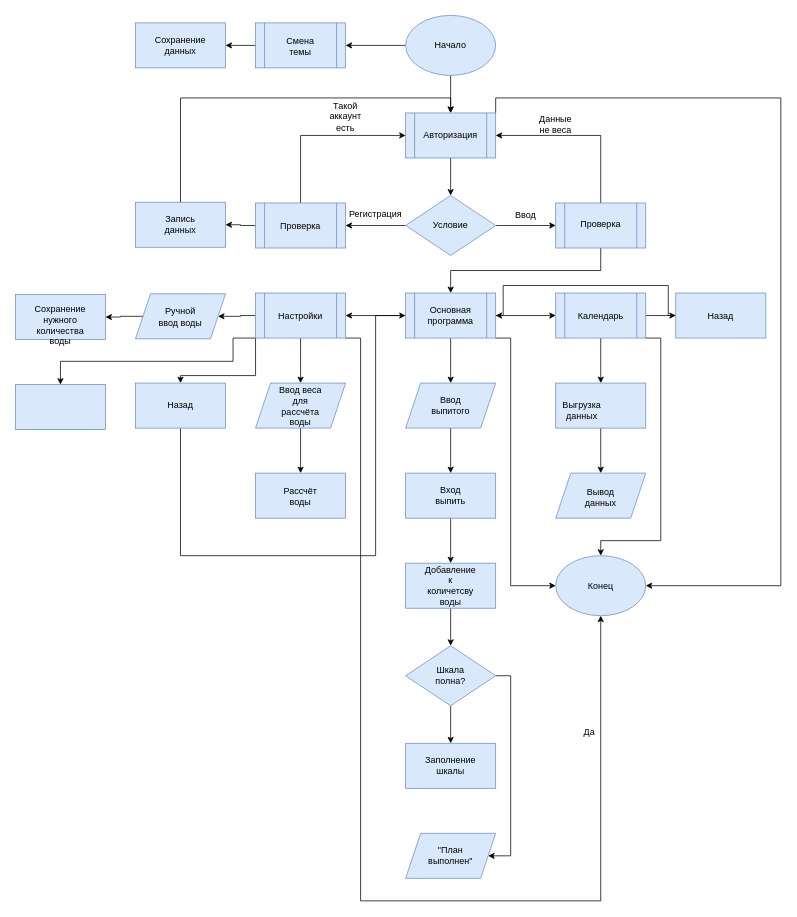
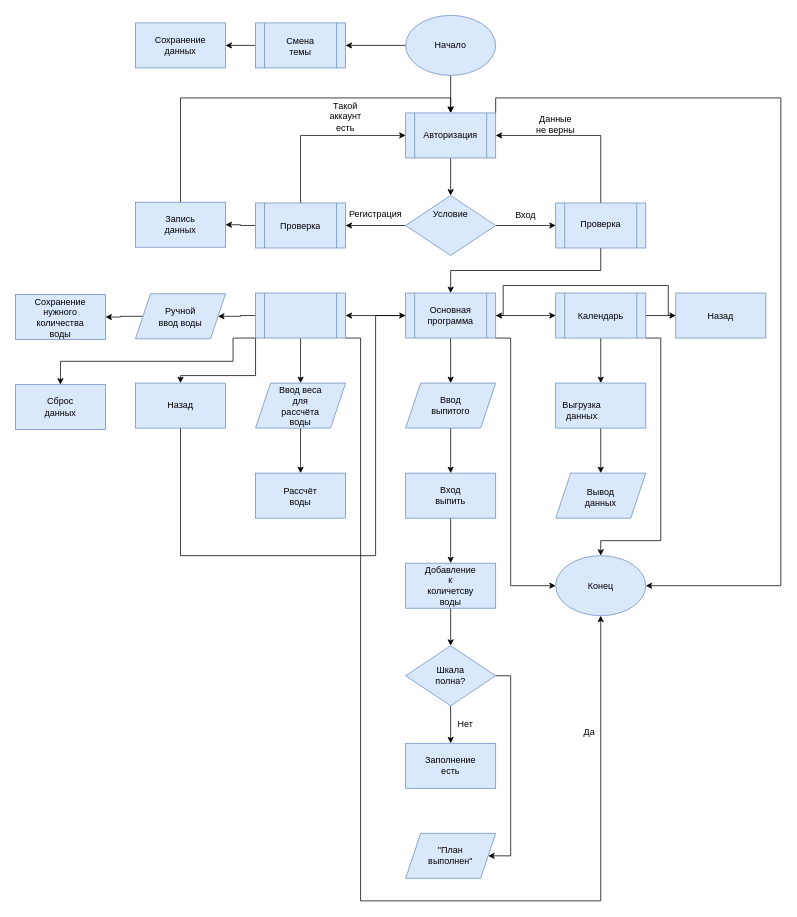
  <mxCell id="0" />
  <mxCell id="1" parent="0" />
  <mxCell id="2" style="edgeStyle=orthogonalEdgeStyle;rounded=0;orthogonalLoop=1;jettySize=auto;html=1;exitX=0;exitY=0.5;exitDx=0;exitDy=0;entryX=1;entryY=0.5;entryDx=0;entryDy=0;" edge="1" parent="1" source="4" target="29"><mxGeometry relative="1" as="geometry" /></mxCell>
  <mxCell id="3" style="edgeStyle=orthogonalEdgeStyle;rounded=0;orthogonalLoop=1;jettySize=auto;html=1;exitX=0.5;exitY=1;exitDx=0;exitDy=0;entryX=0.5;entryY=0;entryDx=0;entryDy=0;" edge="1" parent="1" source="4" target="8"><mxGeometry relative="1" as="geometry" /></mxCell>
  <mxCell id="4" value="" style="ellipse;whiteSpace=wrap;html=1;fillColor=#dae8fc;strokeColor=#6c8ebf;" vertex="1" parent="1"><mxGeometry x="540" width="120" height="80" as="geometry" y="20" /></mxCell>
  <mxCell id="5" value="Начало" style="text;html=1;align=center;verticalAlign=middle;whiteSpace=wrap;rounded=0;" vertex="1" parent="1"><mxGeometry x="570" y="45" width="60" height="30" as="geometry" /></mxCell>
  <mxCell id="6" style="edgeStyle=orthogonalEdgeStyle;rounded=0;orthogonalLoop=1;jettySize=auto;html=1;exitX=0.5;exitY=1;exitDx=0;exitDy=0;entryX=0.5;entryY=0;entryDx=0;entryDy=0;" edge="1" parent="1" source="8" target="12"><mxGeometry relative="1" as="geometry" /></mxCell>
  <mxCell id="7" style="edgeStyle=orthogonalEdgeStyle;rounded=0;orthogonalLoop=1;jettySize=auto;html=1;exitX=1;exitY=0;exitDx=0;exitDy=0;entryX=1;entryY=0.5;entryDx=0;entryDy=0;" edge="1" parent="1" source="8" target="94"><mxGeometry relative="1" as="geometry"><Array as="points"><mxPoint x="660" y="130" /><mxPoint x="1040" y="130" /><mxPoint x="1040" y="780" /></Array></mxGeometry></mxCell>
  <mxCell id="8" value="" style="shape=process;whiteSpace=wrap;html=1;backgroundOutline=1;fillColor=#dae8fc;strokeColor=#6c8ebf;" vertex="1" parent="1"><mxGeometry x="540" y="150" width="120" height="60" as="geometry" /></mxCell>
  <mxCell id="9" value="Авторизация" style="text;html=1;align=center;verticalAlign=middle;whiteSpace=wrap;rounded=0;" vertex="1" parent="1"><mxGeometry x="570" y="165" width="60" height="30" as="geometry" /></mxCell>
  <mxCell id="10" style="edgeStyle=orthogonalEdgeStyle;rounded=0;orthogonalLoop=1;jettySize=auto;html=1;exitX=0;exitY=0.5;exitDx=0;exitDy=0;entryX=1;entryY=0.5;entryDx=0;entryDy=0;" edge="1" parent="1" source="12" target="16"><mxGeometry relative="1" as="geometry" /></mxCell>
  <mxCell id="11" style="edgeStyle=orthogonalEdgeStyle;rounded=0;orthogonalLoop=1;jettySize=auto;html=1;exitX=1;exitY=0.5;exitDx=0;exitDy=0;entryX=0;entryY=0.5;entryDx=0;entryDy=0;" edge="1" parent="1" source="12" target="20"><mxGeometry relative="1" as="geometry" /></mxCell>
  <mxCell id="12" value="" style="rhombus;whiteSpace=wrap;html=1;fillColor=#dae8fc;strokeColor=#6c8ebf;" vertex="1" parent="1"><mxGeometry x="540" y="260" width="120" height="80" as="geometry" /></mxCell>
- <mxCell id="13" value="Условие" style="text;html=1;align=center;verticalAlign=middle;whiteSpace=wrap;rounded=0;" vertex="1" parent="1"><mxGeometry x="570" y="285" width="60" height="30" as="geometry" /></mxCell>
+ <mxCell id="13" value="Условие" style="text;html=1;align=center;verticalAlign=middle;whiteSpace=wrap;rounded=0;" vertex="1" parent="1"><mxGeometry x="570" y="270" width="60" height="30" as="geometry" /></mxCell>
  <mxCell id="14" style="edgeStyle=orthogonalEdgeStyle;rounded=0;orthogonalLoop=1;jettySize=auto;html=1;exitX=0.5;exitY=0;exitDx=0;exitDy=0;entryX=0;entryY=0.5;entryDx=0;entryDy=0;" edge="1" parent="1" source="16" target="8"><mxGeometry relative="1" as="geometry" /></mxCell>
  <mxCell id="15" style="edgeStyle=orthogonalEdgeStyle;rounded=0;orthogonalLoop=1;jettySize=auto;html=1;exitX=0;exitY=0.5;exitDx=0;exitDy=0;entryX=1;entryY=0.5;entryDx=0;entryDy=0;" edge="1" parent="1" source="16" target="25"><mxGeometry relative="1" as="geometry" /></mxCell>
  <mxCell id="16" value="" style="shape=process;whiteSpace=wrap;html=1;backgroundOutline=1;fillColor=#dae8fc;strokeColor=#6c8ebf;" vertex="1" parent="1"><mxGeometry x="340" y="270" width="120" height="60" as="geometry" /></mxCell>
  <mxCell id="17" value="Проверка" style="text;html=1;align=center;verticalAlign=middle;whiteSpace=wrap;rounded=0;" vertex="1" parent="1"><mxGeometry x="370" y="286" width="60" height="30" as="geometry" /></mxCell>
  <mxCell id="18" style="edgeStyle=orthogonalEdgeStyle;rounded=0;orthogonalLoop=1;jettySize=auto;html=1;exitX=0.5;exitY=0;exitDx=0;exitDy=0;entryX=1;entryY=0.5;entryDx=0;entryDy=0;" edge="1" parent="1" source="20" target="8"><mxGeometry relative="1" as="geometry" /></mxCell>
  <mxCell id="19" style="edgeStyle=orthogonalEdgeStyle;rounded=0;orthogonalLoop=1;jettySize=auto;html=1;exitX=0.5;exitY=1;exitDx=0;exitDy=0;entryX=0.5;entryY=0;entryDx=0;entryDy=0;" edge="1" parent="1" source="20" target="36"><mxGeometry relative="1" as="geometry" /></mxCell>
  <mxCell id="20" value="" style="shape=process;whiteSpace=wrap;html=1;backgroundOutline=1;fillColor=#dae8fc;strokeColor=#6c8ebf;" vertex="1" parent="1"><mxGeometry x="740" y="270" width="120" height="60" as="geometry" /></mxCell>
  <mxCell id="21" value="Проверка" style="text;html=1;align=center;verticalAlign=middle;whiteSpace=wrap;rounded=0;" vertex="1" parent="1"><mxGeometry x="770" y="284" width="60" height="30" as="geometry" /></mxCell>
  <mxCell id="22" value="Регистрация" style="text;html=1;align=center;verticalAlign=middle;whiteSpace=wrap;rounded=0;" vertex="1" parent="1"><mxGeometry x="470" y="270" width="60" height="30" as="geometry" /></mxCell>
- <mxCell id="23" value="Ввод" style="text;html=1;align=center;verticalAlign=middle;whiteSpace=wrap;rounded=0;" vertex="1" parent="1"><mxGeometry x="670" y="271" width="60" height="30" as="geometry" /></mxCell>
+ <mxCell id="23" value="Вход" style="text;html=1;align=center;verticalAlign=middle;whiteSpace=wrap;rounded=0;" vertex="1" parent="1"><mxGeometry x="670" y="271" width="60" height="30" as="geometry" /></mxCell>
  <mxCell id="24" style="edgeStyle=orthogonalEdgeStyle;rounded=0;orthogonalLoop=1;jettySize=auto;html=1;exitX=0.5;exitY=0;exitDx=0;exitDy=0;entryX=0.5;entryY=0;entryDx=0;entryDy=0;" edge="1" parent="1" source="25" target="8"><mxGeometry relative="1" as="geometry" /></mxCell>
  <mxCell id="25" value="" style="rounded=0;whiteSpace=wrap;html=1;fillColor=#dae8fc;strokeColor=#6c8ebf;" vertex="1" parent="1"><mxGeometry y="269" width="120" height="60" as="geometry" x="180" /></mxCell>
  <mxCell id="26" value="Запись данных" style="text;html=1;align=center;verticalAlign=middle;whiteSpace=wrap;rounded=0;" vertex="1" parent="1"><mxGeometry x="210" y="284" width="60" height="30" as="geometry" /></mxCell>
  <mxCell id="27" value="Такой аккаунт есть" style="text;html=1;align=center;verticalAlign=middle;whiteSpace=wrap;rounded=0;" vertex="1" parent="1"><mxGeometry x="430" y="140" width="60" height="30" as="geometry" /></mxCell>
  <mxCell id="28" style="edgeStyle=orthogonalEdgeStyle;rounded=0;orthogonalLoop=1;jettySize=auto;html=1;exitX=0;exitY=0.5;exitDx=0;exitDy=0;entryX=1;entryY=0.5;entryDx=0;entryDy=0;" edge="1" parent="1" source="29" target="84"><mxGeometry relative="1" as="geometry" /></mxCell>
  <mxCell id="29" value="" style="shape=process;whiteSpace=wrap;html=1;backgroundOutline=1;fillColor=#dae8fc;strokeColor=#6c8ebf;" vertex="1" parent="1"><mxGeometry x="340" y="30" width="120" height="60" as="geometry" /></mxCell>
  <mxCell id="30" value="Смена темы" style="text;html=1;align=center;verticalAlign=middle;whiteSpace=wrap;rounded=0;" vertex="1" parent="1"><mxGeometry x="370" y="46" width="60" height="30" as="geometry" /></mxCell>
- <mxCell id="31" value="Данные не веса" style="text;html=1;align=center;verticalAlign=middle;whiteSpace=wrap;rounded=0;" vertex="1" parent="1"><mxGeometry x="710" y="150" width="60" height="30" as="geometry" /></mxCell>
+ <mxCell id="31" value="Данные не верны" style="text;html=1;align=center;verticalAlign=middle;whiteSpace=wrap;rounded=0;" vertex="1" parent="1"><mxGeometry x="710" y="150" width="60" height="30" as="geometry" /></mxCell>
  <mxCell id="32" style="edgeStyle=orthogonalEdgeStyle;rounded=0;orthogonalLoop=1;jettySize=auto;html=1;exitX=1;exitY=0.5;exitDx=0;exitDy=0;entryX=0;entryY=0.5;entryDx=0;entryDy=0;" edge="1" parent="1" source="36" target="65"><mxGeometry relative="1" as="geometry" /></mxCell>
  <mxCell id="33" style="edgeStyle=orthogonalEdgeStyle;rounded=0;orthogonalLoop=1;jettySize=auto;html=1;exitX=0.5;exitY=1;exitDx=0;exitDy=0;entryX=0.5;entryY=0;entryDx=0;entryDy=0;" edge="1" parent="1" source="36" target="51"><mxGeometry relative="1" as="geometry" /></mxCell>
  <mxCell id="34" style="edgeStyle=orthogonalEdgeStyle;rounded=0;orthogonalLoop=1;jettySize=auto;html=1;exitX=0;exitY=0.5;exitDx=0;exitDy=0;entryX=1;entryY=0.5;entryDx=0;entryDy=0;" edge="1" parent="1" source="36" target="60"><mxGeometry relative="1" as="geometry" /></mxCell>
  <mxCell id="35" style="edgeStyle=orthogonalEdgeStyle;rounded=0;orthogonalLoop=1;jettySize=auto;html=1;exitX=1;exitY=1;exitDx=0;exitDy=0;entryX=0;entryY=0.5;entryDx=0;entryDy=0;" edge="1" parent="1" source="36" target="94"><mxGeometry relative="1" as="geometry"><Array as="points"><mxPoint x="680" y="450" /><mxPoint x="680" y="780" /></Array></mxGeometry></mxCell>
  <mxCell id="36" value="" style="shape=process;whiteSpace=wrap;html=1;backgroundOutline=1;fillColor=#dae8fc;strokeColor=#6c8ebf;" vertex="1" parent="1"><mxGeometry x="540" y="390" width="120" height="60" as="geometry" /></mxCell>
  <mxCell id="37" value="Основная программа" style="text;html=1;align=center;verticalAlign=middle;whiteSpace=wrap;rounded=0;" vertex="1" parent="1"><mxGeometry x="570" y="405" width="60" height="30" as="geometry" /></mxCell>
  <mxCell id="38" style="edgeStyle=orthogonalEdgeStyle;rounded=0;orthogonalLoop=1;jettySize=auto;html=1;exitX=0.5;exitY=1;exitDx=0;exitDy=0;entryX=0.5;entryY=0;entryDx=0;entryDy=0;" edge="1" parent="1" source="39" target="48"><mxGeometry relative="1" as="geometry" /></mxCell>
  <mxCell id="39" value="" style="rounded=0;whiteSpace=wrap;html=1;fillColor=#dae8fc;strokeColor=#6c8ebf;" vertex="1" parent="1"><mxGeometry x="540" y="630" width="120" height="60" as="geometry" /></mxCell>
  <mxCell id="40" value="Вход выпить" style="text;html=1;align=center;verticalAlign=middle;whiteSpace=wrap;rounded=0;" vertex="1" parent="1"><mxGeometry x="570" y="645" width="60" height="30" as="geometry" /></mxCell>
  <mxCell id="41" value="" style="rounded=0;whiteSpace=wrap;html=1;fillColor=#dae8fc;strokeColor=#6c8ebf;" vertex="1" parent="1"><mxGeometry x="540" y="990" width="120" height="60" as="geometry" /></mxCell>
- <mxCell id="42" value="Заполнение шкалы" style="text;html=1;align=center;verticalAlign=middle;whiteSpace=wrap;rounded=0;" vertex="1" parent="1"><mxGeometry x="570" y="1005" width="60" height="30" as="geometry" /></mxCell>
+ <mxCell id="42" value="Заполнение есть" style="text;html=1;align=center;verticalAlign=middle;whiteSpace=wrap;rounded=0;" vertex="1" parent="1"><mxGeometry x="570" y="1005" width="60" height="30" as="geometry" /></mxCell>
  <mxCell id="43" style="edgeStyle=orthogonalEdgeStyle;rounded=0;orthogonalLoop=1;jettySize=auto;html=1;exitX=0.5;exitY=1;exitDx=0;exitDy=0;entryX=0.5;entryY=0;entryDx=0;entryDy=0;" edge="1" parent="1" source="45" target="41"><mxGeometry relative="1" as="geometry" /></mxCell>
  <mxCell id="44" style="edgeStyle=orthogonalEdgeStyle;rounded=0;orthogonalLoop=1;jettySize=auto;html=1;exitX=1;exitY=0.5;exitDx=0;exitDy=0;entryX=1;entryY=0.5;entryDx=0;entryDy=0;" edge="1" parent="1" source="45" target="53"><mxGeometry relative="1" as="geometry"><Array as="points"><mxPoint x="680" y="900" /><mxPoint x="680" y="1140" /></Array></mxGeometry></mxCell>
  <mxCell id="45" value="" style="rhombus;whiteSpace=wrap;html=1;fillColor=#dae8fc;strokeColor=#6c8ebf;" vertex="1" parent="1"><mxGeometry x="540" y="860" width="120" height="80" as="geometry" /></mxCell>
  <mxCell id="46" value="Шкала полна?" style="text;html=1;align=center;verticalAlign=middle;whiteSpace=wrap;rounded=0;" vertex="1" parent="1"><mxGeometry x="570" y="885" width="60" height="30" as="geometry" /></mxCell>
  <mxCell id="47" style="edgeStyle=orthogonalEdgeStyle;rounded=0;orthogonalLoop=1;jettySize=auto;html=1;exitX=0.5;exitY=1;exitDx=0;exitDy=0;entryX=0.5;entryY=0;entryDx=0;entryDy=0;" edge="1" parent="1" source="48" target="45"><mxGeometry relative="1" as="geometry" /></mxCell>
  <mxCell id="48" value="" style="rounded=0;whiteSpace=wrap;html=1;fillColor=#dae8fc;strokeColor=#6c8ebf;" vertex="1" parent="1"><mxGeometry x="540" y="750" width="120" height="60" as="geometry" /></mxCell>
  <mxCell id="49" value="Добавление к количетсву воды" style="text;html=1;align=center;verticalAlign=middle;whiteSpace=wrap;rounded=0;" vertex="1" parent="1"><mxGeometry x="570" y="765" width="60" height="30" as="geometry" /></mxCell>
  <mxCell id="50" style="edgeStyle=orthogonalEdgeStyle;rounded=0;orthogonalLoop=1;jettySize=auto;html=1;exitX=0.5;exitY=1;exitDx=0;exitDy=0;entryX=0.5;entryY=0;entryDx=0;entryDy=0;" edge="1" parent="1" source="51" target="39"><mxGeometry relative="1" as="geometry" /></mxCell>
  <mxCell id="51" value="" style="shape=parallelogram;perimeter=parallelogramPerimeter;whiteSpace=wrap;html=1;fixedSize=1;fillColor=#dae8fc;strokeColor=#6c8ebf;" vertex="1" parent="1"><mxGeometry x="540" y="510" width="120" height="60" as="geometry" /></mxCell>
  <mxCell id="52" value="Ввод выпитого" style="text;html=1;align=center;verticalAlign=middle;whiteSpace=wrap;rounded=0;" vertex="1" parent="1"><mxGeometry x="570" y="525" width="60" height="30" as="geometry" /></mxCell>
  <mxCell id="53" value="" style="shape=parallelogram;perimeter=parallelogramPerimeter;whiteSpace=wrap;html=1;fixedSize=1;fillColor=#dae8fc;strokeColor=#6c8ebf;" vertex="1" parent="1"><mxGeometry x="540" y="1110" width="120" height="60" as="geometry" /></mxCell>
  <mxCell id="54" value="&quot;План выполнен&quot;" style="text;html=1;align=center;verticalAlign=middle;whiteSpace=wrap;rounded=0;" vertex="1" parent="1"><mxGeometry x="570" y="1125" width="60" height="30" as="geometry" /></mxCell>
  <mxCell id="55" style="edgeStyle=orthogonalEdgeStyle;rounded=0;orthogonalLoop=1;jettySize=auto;html=1;exitX=0;exitY=0.5;exitDx=0;exitDy=0;entryX=1;entryY=0.5;entryDx=0;entryDy=0;" edge="1" parent="1" source="60" target="73"><mxGeometry relative="1" as="geometry" /></mxCell>
  <mxCell id="56" style="edgeStyle=orthogonalEdgeStyle;rounded=0;orthogonalLoop=1;jettySize=auto;html=1;exitX=0;exitY=1;exitDx=0;exitDy=0;entryX=0.5;entryY=0;entryDx=0;entryDy=0;" edge="1" parent="1" source="60" target="77"><mxGeometry relative="1" as="geometry"><Array as="points"><mxPoint x="310" y="450" /><mxPoint x="310" y="481" /><mxPoint x="80" y="481" /></Array></mxGeometry></mxCell>
  <mxCell id="57" style="edgeStyle=orthogonalEdgeStyle;rounded=0;orthogonalLoop=1;jettySize=auto;html=1;exitX=0.5;exitY=1;exitDx=0;exitDy=0;entryX=0.5;entryY=0;entryDx=0;entryDy=0;" edge="1" parent="1" source="60" target="68"><mxGeometry relative="1" as="geometry" /></mxCell>
  <mxCell id="58" style="edgeStyle=orthogonalEdgeStyle;rounded=0;orthogonalLoop=1;jettySize=auto;html=1;exitX=0;exitY=1;exitDx=0;exitDy=0;entryX=0.5;entryY=0;entryDx=0;entryDy=0;" edge="1" parent="1" source="60" target="92"><mxGeometry relative="1" as="geometry"><Array as="points"><mxPoint x="340" y="500" /><mxPoint x="240" y="500" /></Array></mxGeometry></mxCell>
  <mxCell id="59" style="edgeStyle=orthogonalEdgeStyle;rounded=0;orthogonalLoop=1;jettySize=auto;html=1;exitX=1;exitY=1;exitDx=0;exitDy=0;entryX=0.5;entryY=1;entryDx=0;entryDy=0;" edge="1" parent="1" source="60" target="94"><mxGeometry relative="1" as="geometry"><Array as="points"><mxPoint x="480" y="450" /><mxPoint x="480" y="1200" /><mxPoint x="800" y="1200" /></Array></mxGeometry></mxCell>
  <mxCell id="60" value="" style="shape=process;whiteSpace=wrap;html=1;backgroundOutline=1;fillColor=#dae8fc;strokeColor=#6c8ebf;" vertex="1" parent="1"><mxGeometry x="340" y="390" width="120" height="60" as="geometry" /></mxCell>
- <mxCell id="61" value="Настройки" style="text;html=1;align=center;verticalAlign=middle;whiteSpace=wrap;rounded=0;" vertex="1" parent="1"><mxGeometry x="370" y="406" width="60" height="30" as="geometry" /></mxCell>
  <mxCell id="62" style="edgeStyle=orthogonalEdgeStyle;rounded=0;orthogonalLoop=1;jettySize=auto;html=1;exitX=0.5;exitY=1;exitDx=0;exitDy=0;entryX=0.5;entryY=0;entryDx=0;entryDy=0;" edge="1" parent="1" source="65" target="80"><mxGeometry relative="1" as="geometry" /></mxCell>
  <mxCell id="63" style="edgeStyle=orthogonalEdgeStyle;rounded=0;orthogonalLoop=1;jettySize=auto;html=1;exitX=1;exitY=0.5;exitDx=0;exitDy=0;entryX=0;entryY=0.5;entryDx=0;entryDy=0;" edge="1" parent="1" source="65" target="87"><mxGeometry relative="1" as="geometry" /></mxCell>
  <mxCell id="64" style="edgeStyle=orthogonalEdgeStyle;rounded=0;orthogonalLoop=1;jettySize=auto;html=1;exitX=1;exitY=1;exitDx=0;exitDy=0;entryX=0.5;entryY=0;entryDx=0;entryDy=0;" edge="1" parent="1" source="65" target="94"><mxGeometry relative="1" as="geometry"><Array as="points"><mxPoint x="880" y="450" /><mxPoint x="880" y="720" /><mxPoint x="800" y="720" /></Array></mxGeometry></mxCell>
  <mxCell id="65" value="" style="shape=process;whiteSpace=wrap;html=1;backgroundOutline=1;fillColor=#dae8fc;strokeColor=#6c8ebf;" vertex="1" parent="1"><mxGeometry x="740" y="390" width="120" height="60" as="geometry" /></mxCell>
  <mxCell id="66" value="Календарь" style="text;html=1;align=center;verticalAlign=middle;whiteSpace=wrap;rounded=0;" vertex="1" parent="1"><mxGeometry x="770" y="406" width="60" height="30" as="geometry" /></mxCell>
  <mxCell id="67" style="edgeStyle=orthogonalEdgeStyle;rounded=0;orthogonalLoop=1;jettySize=auto;html=1;exitX=0.5;exitY=1;exitDx=0;exitDy=0;entryX=0.5;entryY=0;entryDx=0;entryDy=0;" edge="1" parent="1" source="68" target="70"><mxGeometry relative="1" as="geometry" /></mxCell>
  <mxCell id="68" value="" style="shape=parallelogram;perimeter=parallelogramPerimeter;whiteSpace=wrap;html=1;fixedSize=1;fillColor=#dae8fc;strokeColor=#6c8ebf;" vertex="1" parent="1"><mxGeometry x="340" y="510" width="120" height="60" as="geometry" /></mxCell>
  <mxCell id="69" value="Ввод веса для рассчёта воды" style="text;html=1;align=center;verticalAlign=middle;whiteSpace=wrap;rounded=0;" vertex="1" parent="1"><mxGeometry x="370" y="526" width="60" height="30" as="geometry" /></mxCell>
  <mxCell id="70" value="" style="rounded=0;whiteSpace=wrap;html=1;fillColor=#dae8fc;strokeColor=#6c8ebf;" vertex="1" parent="1"><mxGeometry x="340" y="630" width="120" height="60" as="geometry" /></mxCell>
  <mxCell id="71" value="Рассчёт воды" style="text;html=1;align=center;verticalAlign=middle;whiteSpace=wrap;rounded=0;" vertex="1" parent="1"><mxGeometry x="370" y="646" width="60" height="30" as="geometry" /></mxCell>
  <mxCell id="72" style="edgeStyle=orthogonalEdgeStyle;rounded=0;orthogonalLoop=1;jettySize=auto;html=1;exitX=0;exitY=0.5;exitDx=0;exitDy=0;entryX=1;entryY=0.5;entryDx=0;entryDy=0;" edge="1" parent="1" source="73" target="75"><mxGeometry relative="1" as="geometry" /></mxCell>
  <mxCell id="73" value="" style="shape=parallelogram;perimeter=parallelogramPerimeter;whiteSpace=wrap;html=1;fixedSize=1;fillColor=#dae8fc;strokeColor=#6c8ebf;" vertex="1" parent="1"><mxGeometry y="391" width="120" height="60" as="geometry" x="180" /></mxCell>
  <mxCell id="74" value="Ручной ввод воды" style="text;html=1;align=center;verticalAlign=middle;whiteSpace=wrap;rounded=0;" vertex="1" parent="1"><mxGeometry x="210" y="407" width="60" height="30" as="geometry" /></mxCell>
  <mxCell id="75" value="" style="rounded=0;whiteSpace=wrap;html=1;fillColor=#dae8fc;strokeColor=#6c8ebf;" vertex="1" parent="1"><mxGeometry x="20" y="392" width="120" height="60" as="geometry" /></mxCell>
- <mxCell id="76" value="Сохранение нужного количества воды" style="text;html=1;align=center;verticalAlign=middle;whiteSpace=wrap;rounded=0;" vertex="1" parent="1"><mxGeometry x="50" y="418" width="60" height="30" as="geometry" /></mxCell>
+ <mxCell id="76" value="Сохранение нужного количества воды" style="text;html=1;align=center;verticalAlign=middle;whiteSpace=wrap;rounded=0;" vertex="1" parent="1"><mxGeometry x="50" y="408" width="60" height="30" as="geometry" /></mxCell>
  <mxCell id="77" value="" style="rounded=0;whiteSpace=wrap;html=1;fillColor=#dae8fc;strokeColor=#6c8ebf;" vertex="1" parent="1"><mxGeometry x="20" y="512" width="120" height="60" as="geometry" /></mxCell>
+ <mxCell id="78" value="Сброс данных" style="text;html=1;align=center;verticalAlign=middle;whiteSpace=wrap;rounded=0;" vertex="1" parent="1"><mxGeometry x="50" y="527" width="60" height="30" as="geometry" /></mxCell>
  <mxCell id="79" style="edgeStyle=orthogonalEdgeStyle;rounded=0;orthogonalLoop=1;jettySize=auto;html=1;exitX=0.5;exitY=1;exitDx=0;exitDy=0;entryX=0.5;entryY=0;entryDx=0;entryDy=0;" edge="1" parent="1" source="80" target="82"><mxGeometry relative="1" as="geometry" /></mxCell>
  <mxCell id="80" value="" style="rounded=0;whiteSpace=wrap;html=1;fillColor=#dae8fc;strokeColor=#6c8ebf;" vertex="1" parent="1"><mxGeometry x="740" y="510" width="120" height="60" as="geometry" /></mxCell>
  <mxCell id="81" value="Выгрузка данных" style="text;html=1;align=center;verticalAlign=middle;whiteSpace=wrap;rounded=0;" vertex="1" parent="1"><mxGeometry x="745" y="532" width="60" height="30" as="geometry" /></mxCell>
  <mxCell id="82" value="" style="shape=parallelogram;perimeter=parallelogramPerimeter;whiteSpace=wrap;html=1;fixedSize=1;fillColor=#dae8fc;strokeColor=#6c8ebf;" vertex="1" parent="1"><mxGeometry x="740" y="630" width="120" height="60" as="geometry" /></mxCell>
  <mxCell id="83" value="Вывод данных" style="text;html=1;align=center;verticalAlign=middle;whiteSpace=wrap;rounded=0;" vertex="1" parent="1"><mxGeometry x="770" y="647" width="60" height="30" as="geometry" /></mxCell>
  <mxCell id="84" value="" style="rounded=0;whiteSpace=wrap;html=1;fillColor=#dae8fc;strokeColor=#6c8ebf;" vertex="1" parent="1"><mxGeometry y="30" width="120" height="60" as="geometry" x="180" /></mxCell>
  <mxCell id="85" value="Сохранение данных" style="text;html=1;align=center;verticalAlign=middle;whiteSpace=wrap;rounded=0;" vertex="1" parent="1"><mxGeometry x="210" y="45" width="60" height="30" as="geometry" /></mxCell>
  <mxCell id="86" style="edgeStyle=orthogonalEdgeStyle;rounded=0;orthogonalLoop=1;jettySize=auto;html=1;exitX=0;exitY=0.5;exitDx=0;exitDy=0;entryX=1;entryY=0.5;entryDx=0;entryDy=0;" edge="1" parent="1" source="87" target="36"><mxGeometry relative="1" as="geometry"><Array as="points"><mxPoint x="890" y="420" /><mxPoint x="890" y="380" /><mxPoint x="670" y="380" /><mxPoint x="670" y="420" /></Array></mxGeometry></mxCell>
  <mxCell id="87" value="" style="rounded=0;whiteSpace=wrap;html=1;fillColor=#dae8fc;strokeColor=#6c8ebf;" vertex="1" parent="1"><mxGeometry x="900" y="390" width="120" height="60" as="geometry" /></mxCell>
  <mxCell id="88" value="Назад" style="text;html=1;align=center;verticalAlign=middle;whiteSpace=wrap;rounded=0;" vertex="1" parent="1"><mxGeometry x="930" y="406" width="60" height="30" as="geometry" /></mxCell>
  <mxCell id="89" value="Да" style="text;html=1;align=center;verticalAlign=middle;whiteSpace=wrap;rounded=0;" vertex="1" parent="1"><mxGeometry x="755" y="960" width="60" height="30" as="geometry" /></mxCell>
+ <mxCell id="90" value="Нет" style="text;html=1;align=center;verticalAlign=middle;whiteSpace=wrap;rounded=0;" vertex="1" parent="1"><mxGeometry x="590" y="950" width="60" height="30" as="geometry" /></mxCell>
  <mxCell id="91" style="edgeStyle=orthogonalEdgeStyle;rounded=0;orthogonalLoop=1;jettySize=auto;html=1;exitX=0.5;exitY=1;exitDx=0;exitDy=0;entryX=0;entryY=0.5;entryDx=0;entryDy=0;" edge="1" parent="1" source="92" target="36"><mxGeometry relative="1" as="geometry"><Array as="points"><mxPoint x="240" y="740" /><mxPoint x="500" y="740" /><mxPoint x="500" y="420" /></Array></mxGeometry></mxCell>
  <mxCell id="92" value="" style="rounded=0;whiteSpace=wrap;html=1;fillColor=#dae8fc;strokeColor=#6c8ebf;" vertex="1" parent="1"><mxGeometry y="510" width="120" height="60" as="geometry" x="180" /></mxCell>
  <mxCell id="93" value="Назад" style="text;html=1;align=center;verticalAlign=middle;whiteSpace=wrap;rounded=0;" vertex="1" parent="1"><mxGeometry x="210" y="525" width="60" height="30" as="geometry" /></mxCell>
  <mxCell id="94" value="" style="ellipse;whiteSpace=wrap;html=1;fillColor=#dae8fc;strokeColor=#6c8ebf;" vertex="1" parent="1"><mxGeometry x="740" y="740" width="120" height="80" as="geometry" /></mxCell>
  <mxCell id="95" value="Конец" style="text;html=1;align=center;verticalAlign=middle;whiteSpace=wrap;rounded=0;" vertex="1" parent="1"><mxGeometry x="770" y="766" width="60" height="30" as="geometry" /></mxCell>
